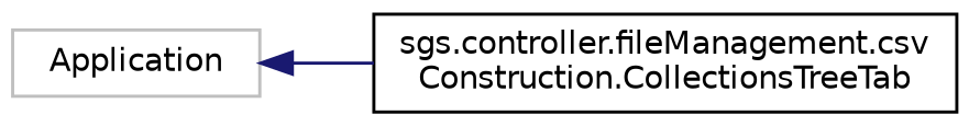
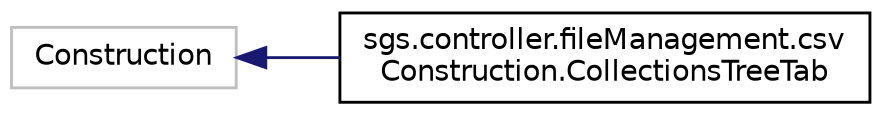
  digraph {
    rankdir=LR
    node [fillcolor=white fontname=Helvetica fontsize=10 shape=record style=filled]
-   n1 [color=grey75 height=0.2 label=Application width=0.4]
+   n1 [color=grey75 height=0.2 label=Construction width=0.4]
    n2 [color=black height=0.2 label="sgs.controller.fileManagement.csv\lConstruction.CollectionsTreeTab" width=0.4]
    n1 -> n2 [color=midnightblue dir=back fontname=Helvetica fontsize=10 labelfontname=Helvetica labelfontsize=10 style=solid]
  }
